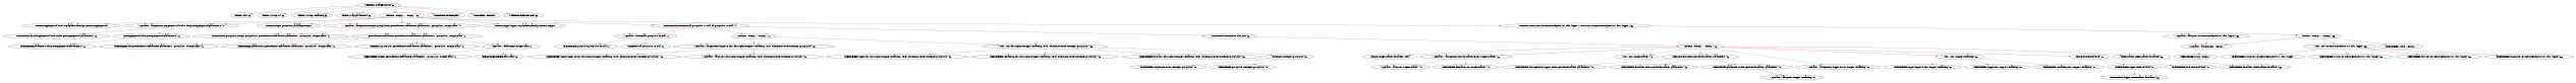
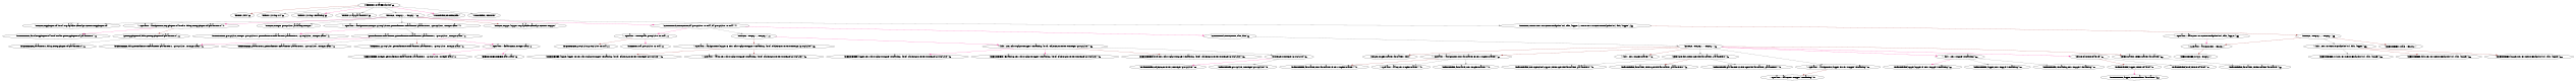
  digraph {
    edge [color=gray40]
    n1 [label=<(METHOD,createEndpoint)<SUB>39</SUB>>]
    n2 [label=<(PARAM,this)<SUB>39</SUB>>]
    n3 [label=<(PARAM,String uri)<SUB>39</SUB>>]
    n4 [label=<(PARAM,String remaining)<SUB>39</SUB>>]
    n5 [label=<(PARAM,Map parameters)<SUB>39</SUB>>]
    n6 [label=<(BLOCK,&lt;empty&gt;,&lt;empty&gt;)<SUB>39</SUB>>]
    n7 [label=<(MODIFIER,PROTECTED)>]
    n8 [label=<(MODIFIER,VIRTUAL)>]
-   n9 [label=<(METHOD_RETURN,ANY)<SUB>39</SUB>>]
    n10 [label=<(LOCAL,LoggingLevel level: org.apache.camel.processor.LoggingLevel)>]
    n11 [label=<(&lt;operator&gt;.assignment,LoggingLevel level = this.getLoggingLevel(parameters))<SUB>40</SUB>>]
    n12 [label=<(LOCAL,Integer groupSize: java.lang.Integer)>]
    n13 [label=<(&lt;operator&gt;.assignment,Integer groupSize = getAndRemoveParameter(parameters, &quot;groupSize&quot;, Integer.class))<SUB>41</SUB>>]
    n14 [label=<(LOCAL,Logger logger: org.apache.camel.processor.Logger)>]
    n15 [label=<(CONTROL_STRUCTURE,if (groupSize != null),if (groupSize != null))<SUB>44</SUB>>]
    n16 [label=<(RETURN,return new ProcessorEndpoint(uri, this, logger);,return new ProcessorEndpoint(uri, this, logger);)<SUB>55</SUB>>]
    n17 [label=<(IDENTIFIER,level,LoggingLevel level = this.getLoggingLevel(parameters))<SUB>40</SUB>>]
    n18 [label=<(getLoggingLevel,this.getLoggingLevel(parameters))<SUB>40</SUB>>]
    n19 [label=<(IDENTIFIER,groupSize,Integer groupSize = getAndRemoveParameter(parameters, &quot;groupSize&quot;, Integer.class))<SUB>41</SUB>>]
    n20 [label=<(getAndRemoveParameter,getAndRemoveParameter(parameters, &quot;groupSize&quot;, Integer.class))<SUB>41</SUB>>]
    n21 [label=<(&lt;operator&gt;.notEquals,groupSize != null)<SUB>44</SUB>>]
    n22 [label=<(BLOCK,&lt;empty&gt;,&lt;empty&gt;)<SUB>44</SUB>>]
    n23 [label=<(CONTROL_STRUCTURE,else,else)<SUB>46</SUB>>]
    n24 [label=<(BLOCK,&lt;empty&gt;,&lt;empty&gt;)<SUB>55</SUB>>]
    n25 [label=<(IDENTIFIER,parameters,this.getLoggingLevel(parameters))<SUB>40</SUB>>]
    n26 [label=<(IDENTIFIER,this,getAndRemoveParameter(parameters, &quot;groupSize&quot;, Integer.class))<SUB>41</SUB>>]
    n27 [label=<(IDENTIFIER,parameters,getAndRemoveParameter(parameters, &quot;groupSize&quot;, Integer.class))<SUB>41</SUB>>]
    n28 [label=<(LITERAL,&quot;groupSize&quot;,getAndRemoveParameter(parameters, &quot;groupSize&quot;, Integer.class))<SUB>41</SUB>>]
    n29 [label=<(&lt;operator&gt;.fieldAccess,Integer.class)<SUB>41</SUB>>]
    n30 [label=<(IDENTIFIER,Integer,getAndRemoveParameter(parameters, &quot;groupSize&quot;, Integer.class))<SUB>41</SUB>>]
    n31 [label=<(FIELD_IDENTIFIER,class,class)<SUB>49</SUB>>]
    n32 [label=<(IDENTIFIER,groupSize,groupSize != null)<SUB>44</SUB>>]
    n33 [label=<(LITERAL,null,groupSize != null)<SUB>44</SUB>>]
    n34 [label=<(&lt;operator&gt;.assignment,logger = new ThroughputLogger(remaining, level, ObjectConverter.toInteger(groupSize)))<SUB>45</SUB>>]
    n35 [label=<(&lt;init&gt;,new ThroughputLogger(remaining, level, ObjectConverter.toInteger(groupSize)))<SUB>45</SUB>>]
    n36 [label=<(BLOCK,&lt;empty&gt;,&lt;empty&gt;)<SUB>46</SUB>>]
    n37 [label=<(IDENTIFIER,logger,logger = new ThroughputLogger(remaining, level, ObjectConverter.toInteger(groupSize)))<SUB>45</SUB>>]
    n38 [label=<(&lt;operator&gt;.alloc,new ThroughputLogger(remaining, level, ObjectConverter.toInteger(groupSize)))<SUB>45</SUB>>]
    n39 [label=<(IDENTIFIER,logger,new ThroughputLogger(remaining, level, ObjectConverter.toInteger(groupSize)))<SUB>45</SUB>>]
    n40 [label=<(IDENTIFIER,remaining,new ThroughputLogger(remaining, level, ObjectConverter.toInteger(groupSize)))<SUB>45</SUB>>]
    n41 [label=<(IDENTIFIER,level,new ThroughputLogger(remaining, level, ObjectConverter.toInteger(groupSize)))<SUB>45</SUB>>]
    n42 [label=<(toInteger,toInteger(groupSize))<SUB>45</SUB>>]
    n43 [label=<(IDENTIFIER,ObjectConverter,toInteger(groupSize))<SUB>85</SUB>>]
    n44 [label=<(IDENTIFIER,groupSize,toInteger(groupSize))<SUB>45</SUB>>]
    n45 [label=<(LOCAL,LogFormatter formatter: ANY)>]
    n46 [label=<(&lt;operator&gt;.assignment,ANY formatter = new LogFormatter())<SUB>27</SUB>>]
    n47 [label=<(&lt;init&gt;,new LogFormatter())<SUB>47</SUB>>]
    n48 [label=<(setProperties,setProperties(formatter, parameters))<SUB>48</SUB>>]
    n49 [label=<(&lt;operator&gt;.assignment,logger = new Logger(remaining))<SUB>50</SUB>>]
    n50 [label=<(&lt;init&gt;,new Logger(remaining))<SUB>50</SUB>>]
    n51 [label=<(setLevel,setLevel(level))<SUB>51</SUB>>]
    n52 [label=<(setFormatter,setFormatter(formatter))<SUB>52</SUB>>]
+   n53 [label=<(IDENTIFIER,formatter,ANY formatter = new LogFormatter())<SUB>47</SUB>>]
    n54 [label=<(&lt;operator&gt;.alloc,new LogFormatter())<SUB>47</SUB>>]
    n55 [label=<(IDENTIFIER,formatter,new LogFormatter())<SUB>47</SUB>>]
    n56 [label=<(IDENTIFIER,IntrospectionSupport,setProperties(formatter, parameters))<SUB>48</SUB>>]
    n57 [label=<(IDENTIFIER,formatter,setProperties(formatter, parameters))<SUB>48</SUB>>]
    n58 [label=<(IDENTIFIER,parameters,setProperties(formatter, parameters))<SUB>48</SUB>>]
    n59 [label=<(&lt;operator&gt;.alloc,new Logger(remaining))<SUB>50</SUB>>]
    n60 [label=<(IDENTIFIER,logger,logger = new Logger(remaining))<SUB>50</SUB>>]
    n61 [label=<(IDENTIFIER,logger,new Logger(remaining))<SUB>50</SUB>>]
    n62 [label=<(IDENTIFIER,remaining,new Logger(remaining))<SUB>50</SUB>>]
    n63 [label=<(IDENTIFIER,logger,setLevel(level))<SUB>51</SUB>>]
    n64 [label=<(IDENTIFIER,level,setLevel(level))<SUB>51</SUB>>]
    n65 [label=<(IDENTIFIER,formatter,setFormatter(formatter))<SUB>52</SUB>>]
    n66 [label=<(IDENTIFIER,logger,setFormatter(formatter))<SUB>52</SUB>>]
    n67 [label=<(&lt;operator&gt;.assignment,&lt;empty&gt;)>]
    n68 [label=<(&lt;init&gt;,new ProcessorEndpoint(uri, this, logger))<SUB>55</SUB>>]
    n69 [label=<(IDENTIFIER,$obj3,&lt;empty&gt;)>]
    n70 [label=<(IDENTIFIER,$obj3,&lt;empty&gt;)>]
-   n71 [label=<(IDENTIFIER,$obj3,new ProcessorEndpoint(uri, this, logger))>]
    n72 [label=<(IDENTIFIER,uri,new ProcessorEndpoint(uri, this, logger))<SUB>55</SUB>>]
    n73 [label=<(IDENTIFIER,this,new ProcessorEndpoint(uri, this, logger))<SUB>55</SUB>>]
    n74 [label=<(IDENTIFIER,logger,new ProcessorEndpoint(uri, this, logger))<SUB>50</SUB>>]
    n75 [label=<(&lt;operator&gt;.alloc,new ProcessorEndpoint(uri, this, logger))<SUB>55</SUB>>]
    n1 -> n2 [color=brown]
    n1 -> n3
    n1 -> n4 [color=deeppink]
    n1 -> n5
    n1 -> n6
    n1 -> n7 [color=deeppink]
    n1 -> n8
-   n1 -> n9 [color=deeppink]
    n6 -> n10
    n6 -> n11 [color=deeppink]
    n6 -> n12
    n6 -> n13
    n6 -> n14 [color=brown]
    n6 -> n15 [color=deeppink]
    n6 -> n16
    n11 -> n17 [color=deeppink]
    n11 -> n18 [color=brown]
    n13 -> n19 [color=deeppink]
    n13 -> n20
    n15 -> n21 [color=deeppink]
    n15 -> n22
    n15 -> n23 [color=deeppink]
    n16 -> n24 [color=brown]
    n18 -> n25
    n20 -> n26 [color=deeppink]
    n20 -> n27
    n20 -> n28 [color=brown]
    n20 -> n29 [color=deeppink]
    n21 -> n32 [color=brown]
    n21 -> n33 [color=deeppink]
    n22 -> n34 [color=brown]
    n22 -> n35 [color=deeppink]
    n23 -> n36
    n24 -> n67 [color=brown]
    n24 -> n68
    n24 -> n69 [color=brown]
    n29 -> n30 [color=deeppink]
    n29 -> n31 [color=deeppink]
    n34 -> n37 [color=brown]
    n34 -> n38 [color=brown]
    n35 -> n39 [color=deeppink]
    n35 -> n40 [color=deeppink]
    n35 -> n41 [color=brown]
    n35 -> n42
    n36 -> n45 [color=brown]
    n36 -> n46 [color=brown]
    n36 -> n47 [color=brown]
    n36 -> n48
    n36 -> n49
    n36 -> n50 [color=deeppink]
    n36 -> n51 [color=deeppink]
    n36 -> n52 [color=brown]
    n42 -> n43 [color=deeppink]
    n42 -> n44
+   n46 -> n53 [color=brown]
    n46 -> n54
    n46 -> n55
    n48 -> n56
    n48 -> n57 [color=brown]
    n48 -> n58
-   n58 -> n59 [color=brown]
+   n49 -> n59 [color=brown]
    n50 -> n60 [color=deeppink]
    n50 -> n61
    n50 -> n62
    n51 -> n63 [color=brown]
    n51 -> n64
    n52 -> n65
    n63 -> n66 [color=deeppink]
    n67 -> n70 [color=brown]
-   n68 -> n71 [color=brown]
    n68 -> n72
    n68 -> n73 [color=brown]
    n68 -> n74 [color=brown]
    n75 -> n67 [color=deeppink]
  }
